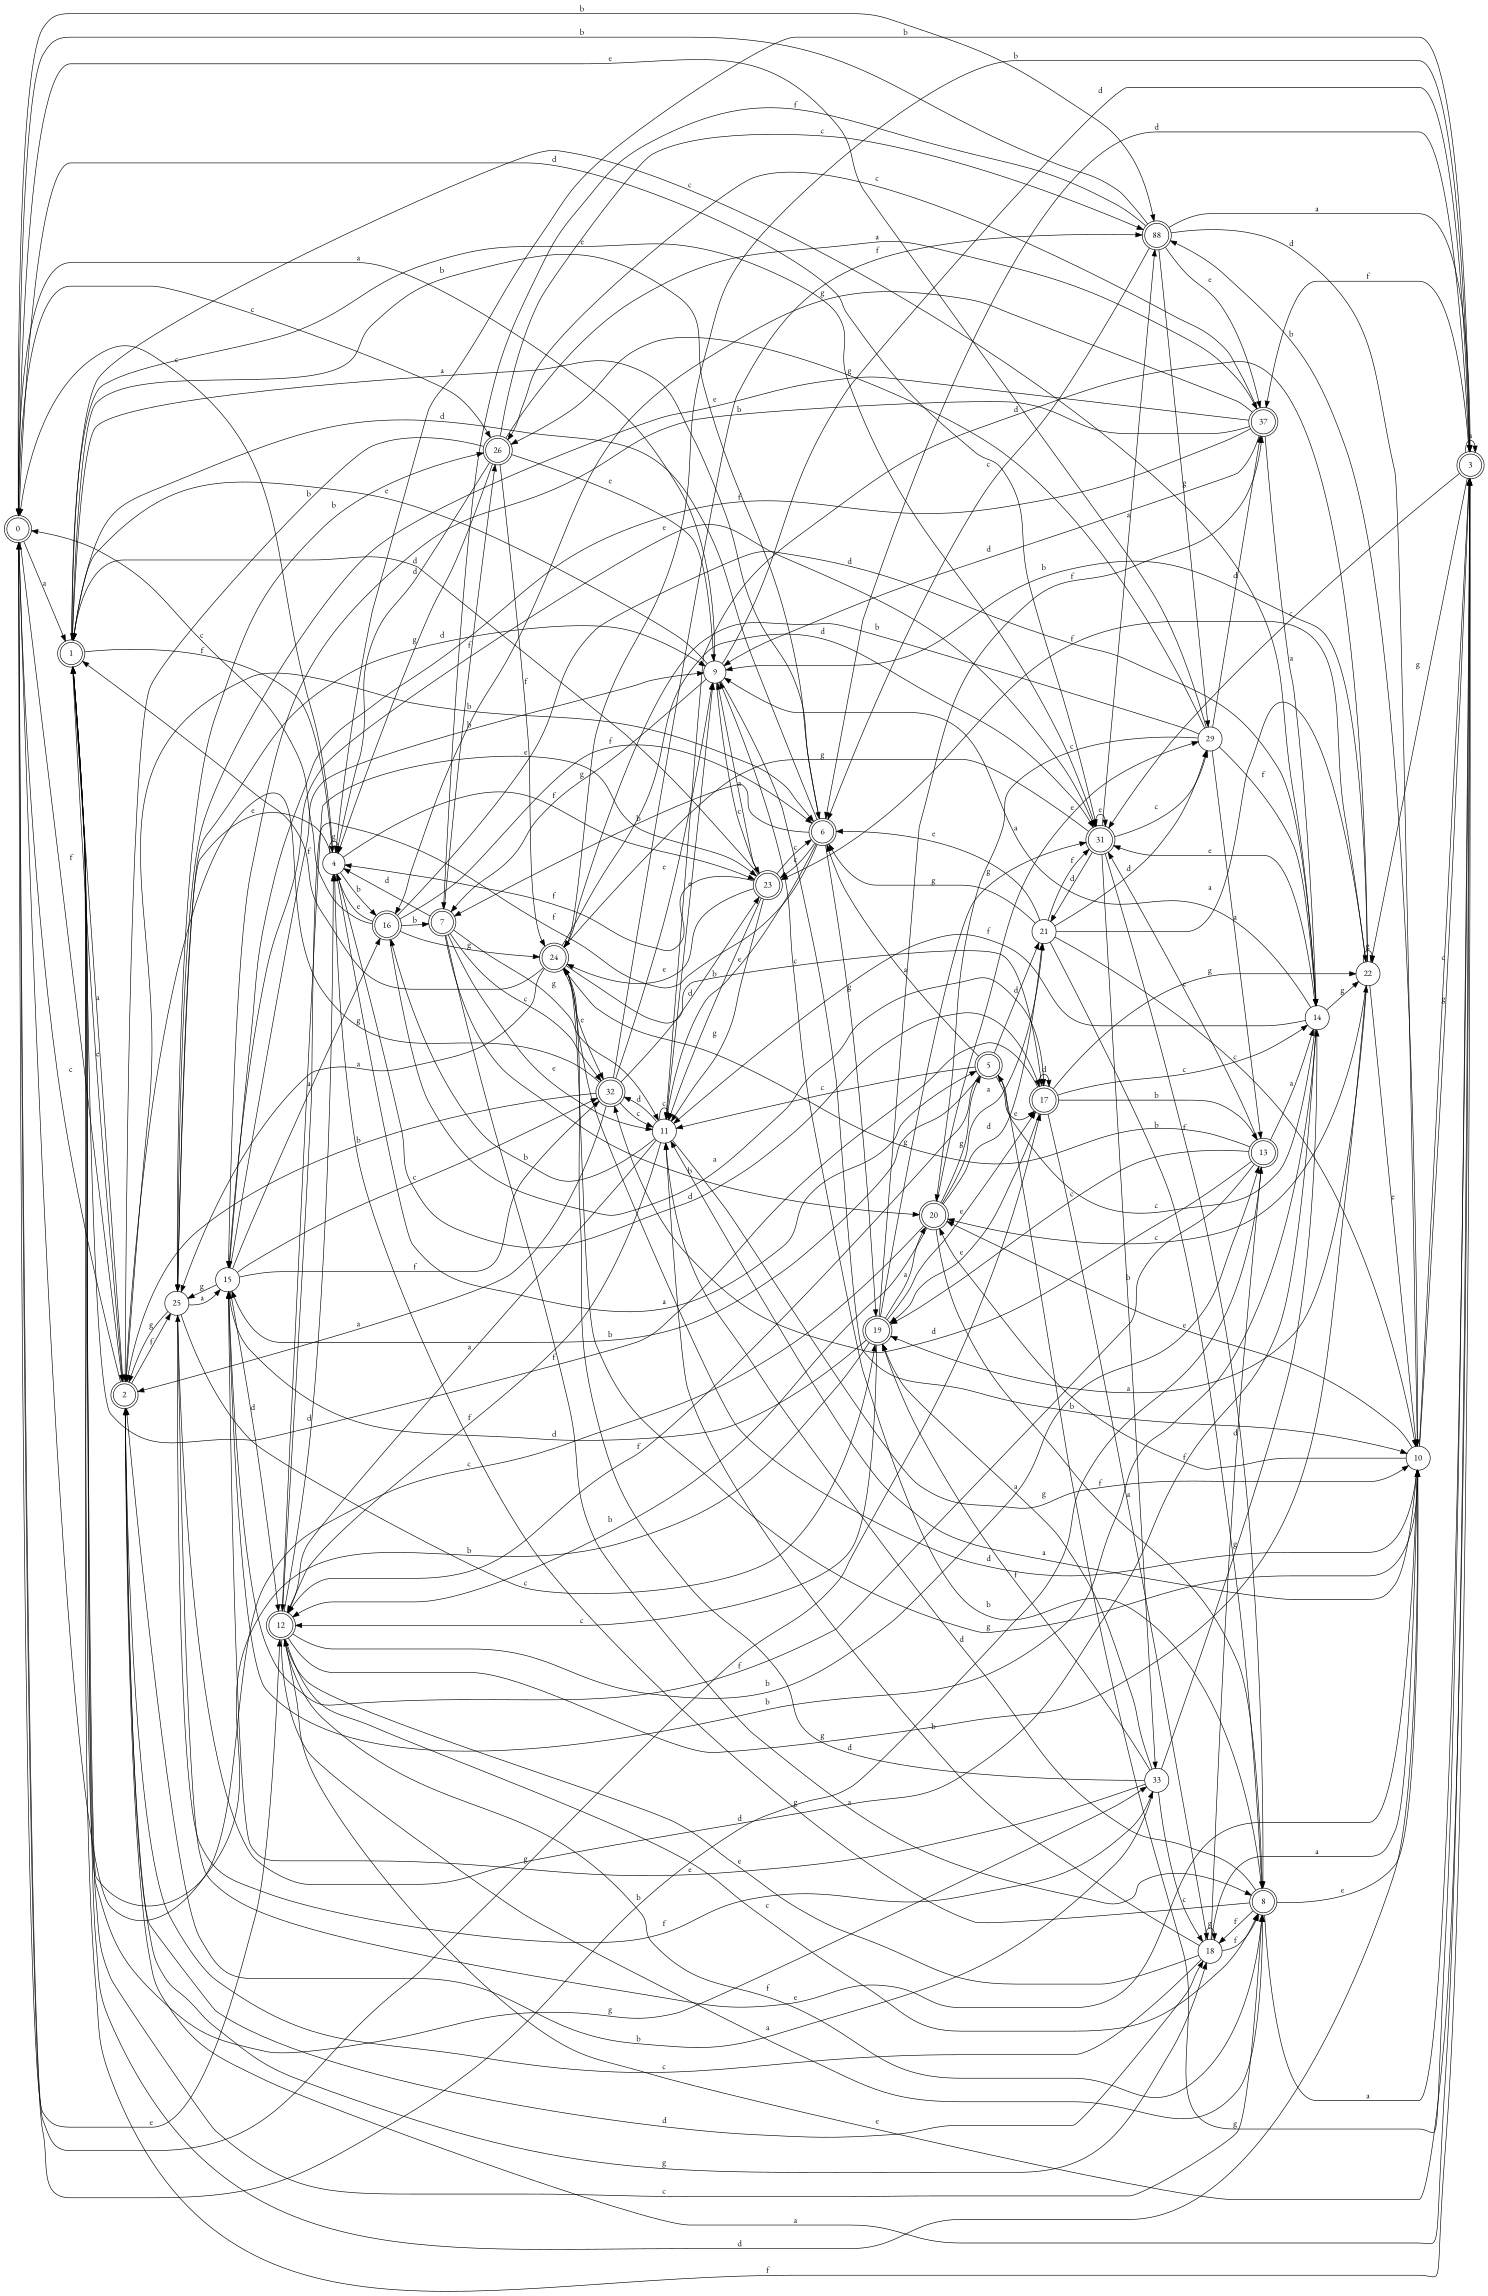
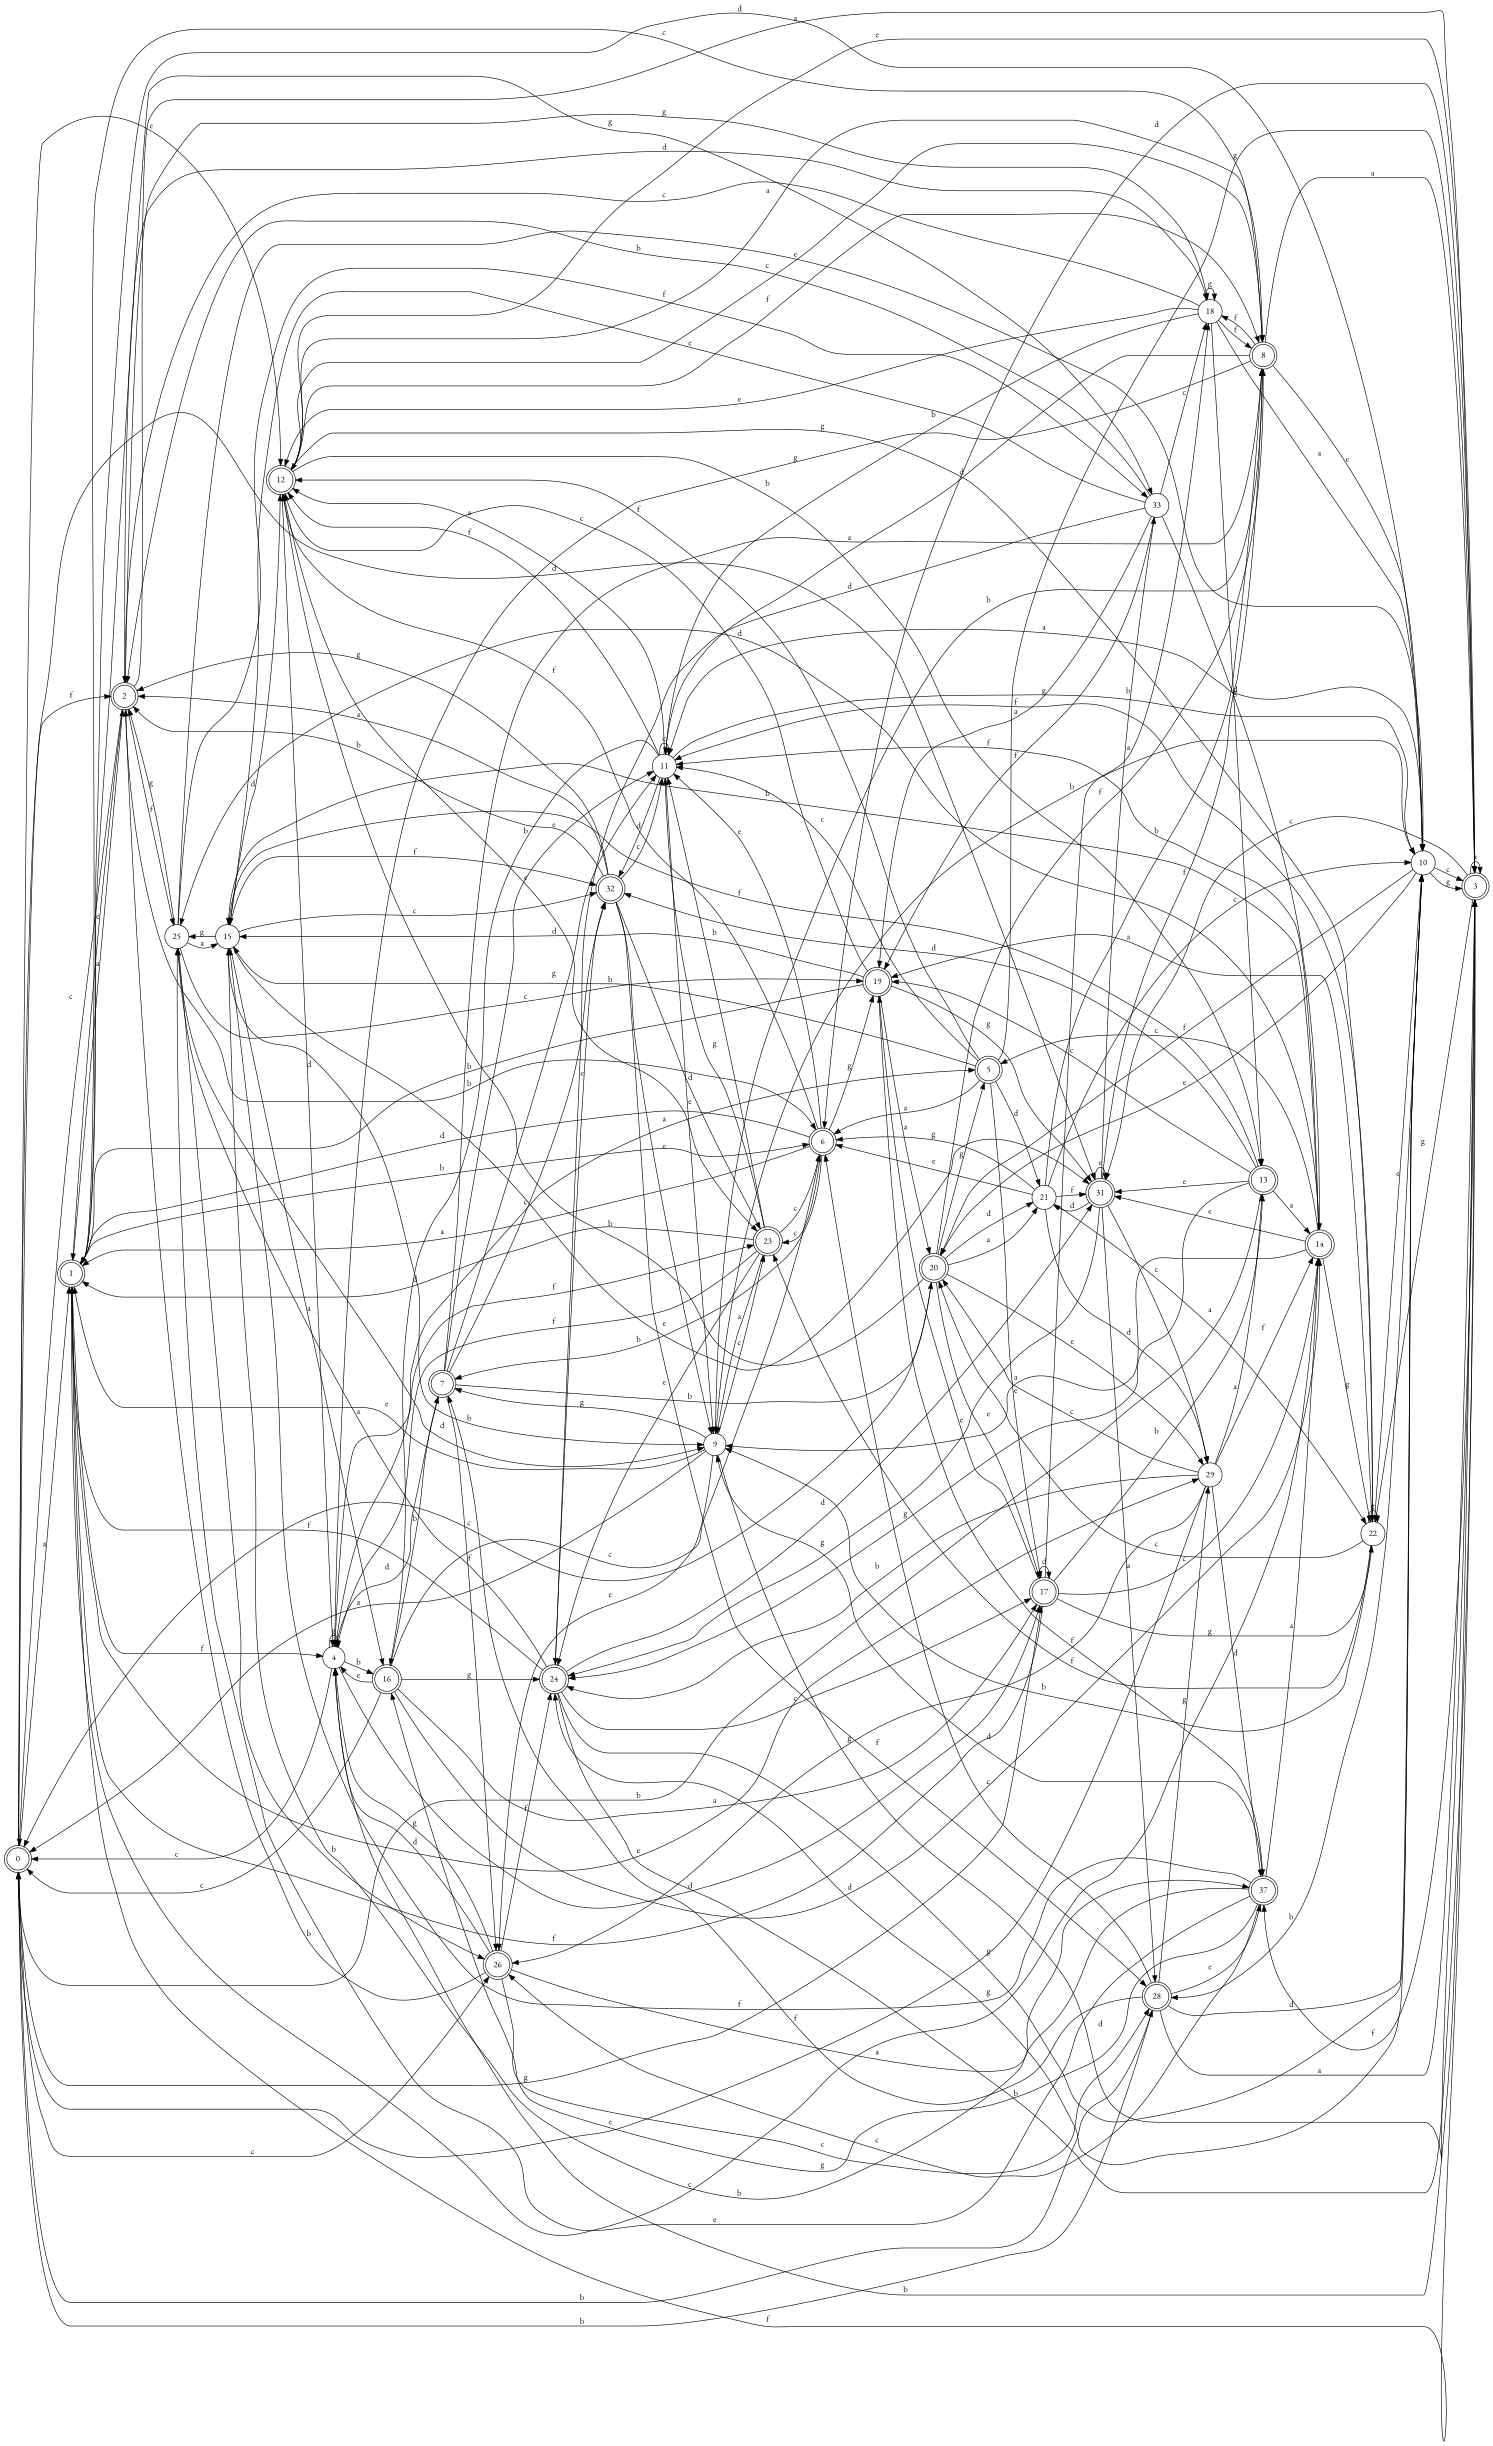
  digraph {
    fontname="EB Garamond"
    rankdir=LR
    node [color=black fillcolor=white fontname="EB Garamond" shape=doublecircle style="rounded,filled"]
    edge [fontname="EB Garamond"]
    n1 [label=0]
    n2 [label=1]
    n3 [label=2]
    n4 [label=12]
    n5 [label=17]
    n6 [label=26]
-   n7 [label=88]
+   n7 [label=28]
    n8 [label=31]
    n9 [label=3]
    n10 [label=6]
    n11 [label=10 shape=circle style=filled]
-   n12 [label=14 shape=circle]
+   n12 [label=14]
    n13 [label=29 shape=circle style=filled]
    n14 [label=33 shape=circle style=filled]
    n15 [label=4 shape=circle style=filled]
    n16 [label=18 shape=circle style=filled]
    n17 [label=25 shape=circle style=filled]
    n18 [label=22 shape=circle style=filled]
    n19 [label=23]
    n20 [label=8]
    n21 [label=13]
    n22 [label=19]
    n23 [label=37]
    n24 [label=9 shape=circle style=filled]
    n25 [label=24]
    n26 [label=7]
    n27 [label=21 shape=circle style=filled]
    n28 [label=11 shape=circle style=filled]
    n29 [label=20]
    n30 [label=5]
    n31 [label=15 shape=circle style=filled]
    n32 [label=16]
    n33 [label=32]
    n1 -> n2 [label=a]
    n1 -> n3 [label=f]
    n1 -> n4 [label=e]
    n1 -> n5 [label=g]
    n1 -> n6 [label=c]
    n1 -> n7 [label=b]
    n1 -> n8 [label=d]
    n2 -> n3 [label=a]
    n2 -> n9 [label=f]
    n2 -> n10 [label=b]
    n2 -> n11 [label=d]
    n2 -> n12 [label=c]
-   n2 -> n8 [label=e]
+   n2 -> n13 [label=e]
    n2 -> n14 [label=g]
    n2 -> n15 [label=f]
    n3 -> n1 [label=c]
    n3 -> n2 [label=e]
    n3 -> n9 [label=a]
    n3 -> n10 [label=b]
    n3 -> n16 [label=d]
    n3 -> n16 [label=g]
    n3 -> n17 [label=f]
    n4 -> n15 [label=d]
    n4 -> n18 [label=g]
    n4 -> n19 [label=e]
    n4 -> n20 [label=a]
    n4 -> n20 [label=c]
    n4 -> n20 [label=f]
    n4 -> n21 [label=b]
    n5 -> n2 [label=f]
    n5 -> n5 [label=d]
    n5 -> n12 [label=c]
    n5 -> n16 [label=a]
    n5 -> n18 [label=g]
    n5 -> n21 [label=b]
    n5 -> n22 [label=e]
    n6 -> n3 [label=b]
    n6 -> n7 [label=c]
    n6 -> n15 [label=d]
    n6 -> n15 [label=g]
    n6 -> n23 [label=a]
-   n6 -> n24 [label=e]
+   n24 -> n6 [label=e]
    n6 -> n25 [label=f]
    n7 -> n1 [label=b]
    n7 -> n9 [label=a]
    n7 -> n10 [label=c]
    n7 -> n11 [label=d]
    n7 -> n13 [label=g]
    n7 -> n23 [label=e]
    n7 -> n26 [label=f]
    n8 -> n7 [label=a]
    n8 -> n8 [label=e]
    n8 -> n13 [label=c]
    n8 -> n14 [label=b]
    n8 -> n20 [label=f]
    n8 -> n25 [label=g]
    n8 -> n27 [label=d]
    n9 -> n4 [label=e]
    n9 -> n8 [label=c]
    n9 -> n9 [label=a]
    n9 -> n10 [label=d]
    n9 -> n15 [label=b]
    n9 -> n18 [label=g]
    n9 -> n23 [label=f]
    n10 -> n2 [label=a]
    n10 -> n2 [label=d]
    n10 -> n4 [label=f]
    n10 -> n19 [label=c]
    n10 -> n22 [label=g]
    n10 -> n26 [label=b]
    n10 -> n28 [label=e]
    n11 -> n7 [label=b]
    n11 -> n9 [label=c]
    n11 -> n9 [label=g]
-   n11 -> n25 [label=d]
+   n11 -> n25 [label=g]
    n11 -> n28 [label=a]
    n11 -> n29 [label=e]
    n11 -> n29 [label=f]
    n12 -> n8 [label=e]
    n12 -> n17 [label=d]
    n12 -> n18 [label=g]
    n12 -> n24 [label=a]
    n12 -> n28 [label=f]
    n12 -> n30 [label=c]
    n12 -> n31 [label=b]
    n13 -> n1 [label=e]
    n13 -> n6 [label=g]
    n13 -> n12 [label=f]
    n13 -> n21 [label=a]
    n13 -> n23 [label=d]
    n13 -> n25 [label=b]
    n13 -> n29 [label=c]
    n14 -> n3 [label=b]
    n14 -> n12 [label=g]
    n14 -> n16 [label=c]
    n14 -> n22 [label=a]
    n14 -> n22 [label=f]
    n14 -> n25 [label=d]
    n14 -> n31 [label=e]
    n15 -> n1 [label=c]
    n15 -> n5 [label=d]
    n15 -> n15 [label=g]
-   n15 -> n17 [label=e]
    n15 -> n19 [label=f]
    n15 -> n30 [label=a]
    n15 -> n32 [label=b]
    n16 -> n3 [label=c]
    n16 -> n4 [label=e]
    n16 -> n11 [label=a]
    n16 -> n16 [label=g]
    n16 -> n20 [label=f]
    n16 -> n21 [label=d]
    n16 -> n28 [label=b]
    n17 -> n3 [label=g]
    n17 -> n6 [label=b]
    n17 -> n11 [label=e]
    n17 -> n14 [label=f]
    n17 -> n22 [label=c]
    n17 -> n24 [label=d]
    n17 -> n31 [label=a]
    n18 -> n11 [label=e]
    n18 -> n18 [label=g]
    n18 -> n19 [label=f]
    n18 -> n22 [label=a]
    n18 -> n24 [label=b]
-   n18 -> n28 [label=d]
+   n18 -> n28 [label=f]
    n18 -> n29 [label=c]
    n19 -> n2 [label=d]
    n19 -> n10 [label=c]
    n19 -> n15 [label=f]
    n19 -> n24 [label=a]
    n19 -> n25 [label=e]
    n19 -> n28 [label=b]
    n19 -> n28 [label=g]
    n20 -> n2 [label=c]
    n20 -> n9 [label=a]
    n20 -> n11 [label=e]
    n20 -> n15 [label=g]
    n20 -> n16 [label=f]
    n20 -> n24 [label=b]
    n20 -> n28 [label=d]
    n21 -> n1 [label=b]
    n21 -> n8 [label=e]
    n21 -> n12 [label=a]
    n21 -> n22 [label=c]
    n21 -> n25 [label=g]
    n21 -> n31 [label=f]
    n21 -> n33 [label=d]
    n22 -> n2 [label=b]
    n22 -> n4 [label=c]
-   n22 -> n5 [label=e]
+   n29 -> n5 [label=e]
    n22 -> n8 [label=g]
    n22 -> n23 [label=f]
    n22 -> n29 [label=a]
    n22 -> n31 [label=d]
    n23 -> n6 [label=c]
    n23 -> n12 [label=a]
    n23 -> n17 [label=e]
    n23 -> n24 [label=d]
    n23 -> n31 [label=b]
    n23 -> n31 [label=f]
    n23 -> n32 [label=g]
    n24 -> n1 [label=a]
    n24 -> n2 [label=e]
    n24 -> n9 [label=d]
    n24 -> n11 [label=b]
    n24 -> n19 [label=c]
    n24 -> n26 [label=g]
    n25 -> n2 [label=f]
    n25 -> n5 [label=c]
    n25 -> n8 [label=d]
    n25 -> n9 [label=b]
    n25 -> n11 [label=g]
    n25 -> n17 [label=a]
    n25 -> n33 [label=e]
    n26 -> n6 [label=f]
    n26 -> n15 [label=d]
    n26 -> n20 [label=a]
    n26 -> n28 [label=e]
    n26 -> n28 [label=g]
    n26 -> n29 [label=b]
    n26 -> n33 [label=c]
    n27 -> n8 [label=f]
    n27 -> n10 [label=e]
    n27 -> n10 [label=g]
    n27 -> n11 [label=c]
    n27 -> n13 [label=d]
    n27 -> n18 [label=a]
    n27 -> n20 [label=b]
    n28 -> n4 [label=a]
    n28 -> n4 [label=f]
    n28 -> n11 [label=g]
    n28 -> n24 [label=e]
    n28 -> n28 [label=c]
    n28 -> n32 [label=b]
    n28 -> n33 [label=d]
    n29 -> n1 [label=c]
    n29 -> n4 [label=b]
    n29 -> n13 [label=e]
    n29 -> n20 [label=f]
    n29 -> n27 [label=a]
    n29 -> n27 [label=d]
    n29 -> n30 [label=g]
    n30 -> n4 [label=f]
    n30 -> n5 [label=e]
    n30 -> n9 [label=g]
    n30 -> n10 [label=a]
    n30 -> n27 [label=d]
    n30 -> n28 [label=c]
    n30 -> n31 [label=b]
    n31 -> n4 [label=d]
    n31 -> n8 [label=e]
    n31 -> n17 [label=g]
    n31 -> n24 [label=b]
    n31 -> n32 [label=a]
    n31 -> n33 [label=c]
    n31 -> n33 [label=f]
    n32 -> n1 [label=c]
    n32 -> n5 [label=a]
-   n32 -> n10 [label=f]
+   n32 -> n10 [label=c]
    n32 -> n12 [label=d]
    n32 -> n15 [label=e]
    n32 -> n25 [label=g]
    n32 -> n26 [label=b]
    n33 -> n3 [label=a]
    n33 -> n3 [label=b]
    n33 -> n3 [label=g]
    n33 -> n7 [label=f]
    n33 -> n19 [label=d]
    n33 -> n24 [label=e]
    n33 -> n28 [label=c]
  }
